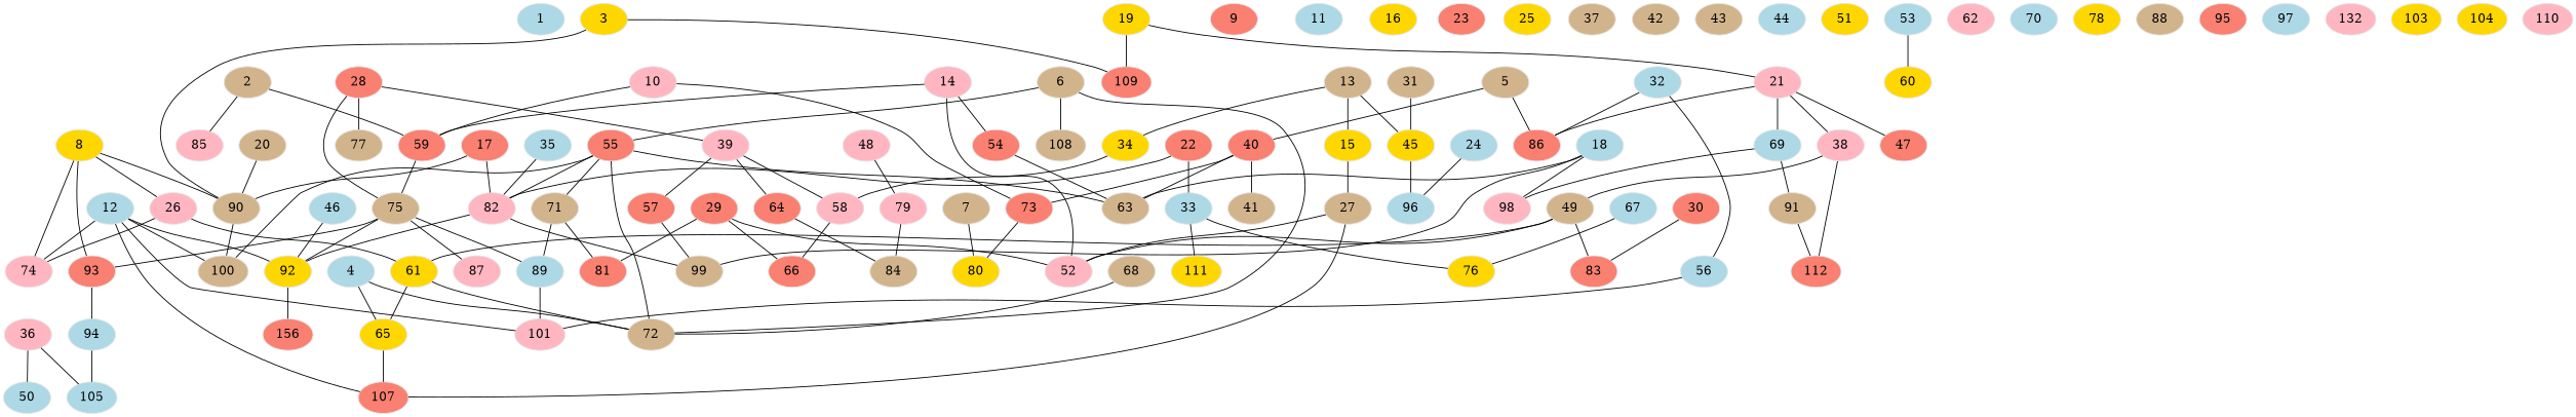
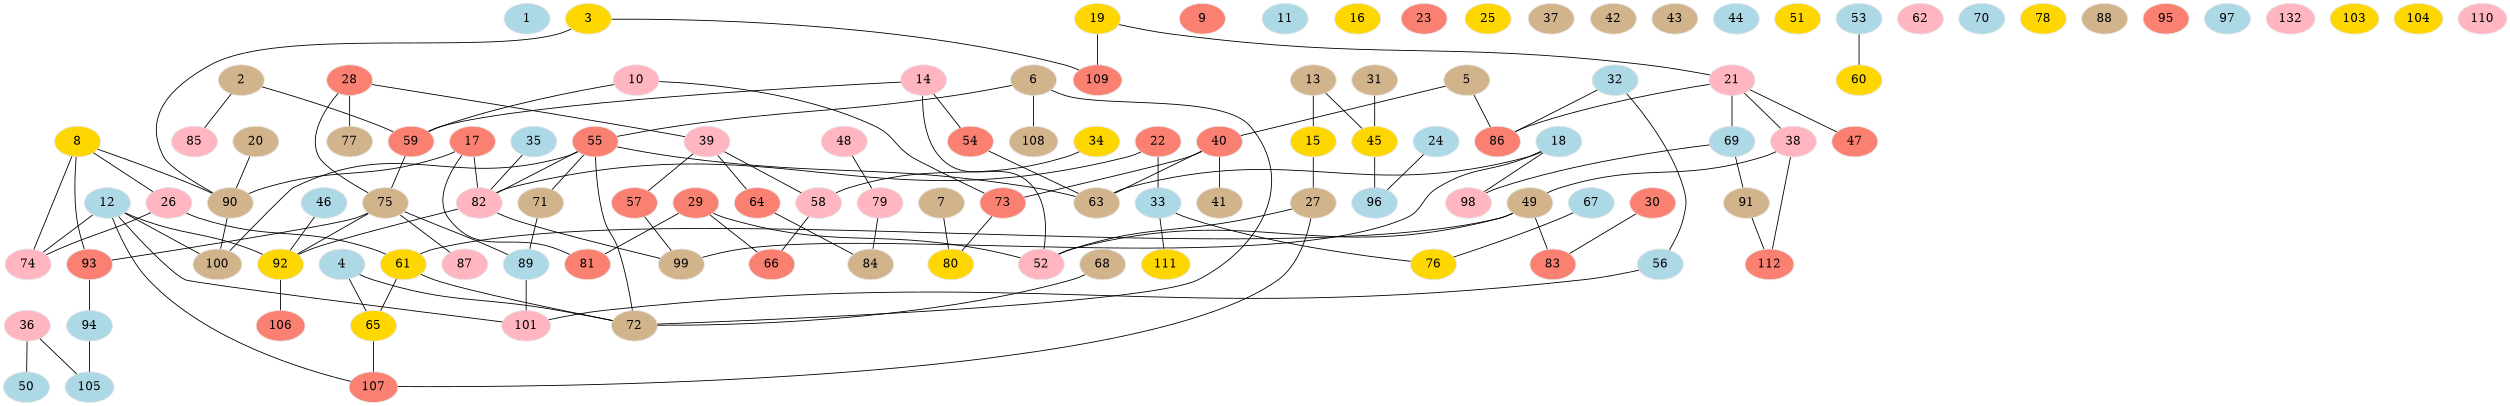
  graph {
    node [color=gray90 fillcolor=tan style=filled]
    1 [fillcolor=lightblue]
    59 [fillcolor=salmon]
    2
    85 [fillcolor=lightpink]
    75
    3 [fillcolor=gold]
    90
    109 [fillcolor=salmon]
    100
    4 [fillcolor=lightblue]
    65 [fillcolor=gold]
    72
    107 [fillcolor=salmon]
    40 [fillcolor=salmon]
    5
    86 [fillcolor=salmon]
    73 [fillcolor=salmon]
    63
    41
    6
    55 [fillcolor=salmon]
    108
    82 [fillcolor=lightpink]
    71
    80 [fillcolor=gold]
    7
    8 [fillcolor=gold]
    26 [fillcolor=lightpink]
    74 [fillcolor=lightpink]
    93 [fillcolor=salmon]
    61 [fillcolor=gold]
    94 [fillcolor=lightblue]
    9 [fillcolor=salmon]
    10 [fillcolor=lightpink]
    11 [fillcolor=lightblue]
    12 [fillcolor=lightblue]
    92 [fillcolor=gold]
    101 [fillcolor=lightpink]
-   106 [fillcolor=salmon label=156]
+   106 [fillcolor=salmon]
    15 [fillcolor=gold]
    13
    34 [fillcolor=gold]
    45 [fillcolor=gold]
    27
    58 [fillcolor=lightpink]
    96 [fillcolor=lightblue]
    14 [fillcolor=lightpink]
    52 [fillcolor=lightpink]
    54 [fillcolor=salmon]
    16 [fillcolor=gold]
    17 [fillcolor=salmon]
    81 [fillcolor=salmon]
    99
    18 [fillcolor=lightblue]
    98 [fillcolor=lightpink]
    19 [fillcolor=gold]
    21 [fillcolor=lightpink]
    38 [fillcolor=lightpink]
    47 [fillcolor=salmon]
    69 [fillcolor=lightblue]
    20
    49
    112 [fillcolor=salmon]
    91
    22 [fillcolor=salmon]
    33 [fillcolor=lightblue]
    76 [fillcolor=gold]
    111 [fillcolor=gold]
    23 [fillcolor=salmon]
    24 [fillcolor=lightblue]
    25 [fillcolor=gold]
    28 [fillcolor=salmon]
    39 [fillcolor=lightpink]
    77
    57 [fillcolor=salmon]
    64 [fillcolor=salmon]
    89 [fillcolor=lightblue]
    87 [fillcolor=lightpink]
    29 [fillcolor=salmon]
    66 [fillcolor=salmon]
    30 [fillcolor=salmon]
    83 [fillcolor=salmon]
    31
    32 [fillcolor=lightblue]
    56 [fillcolor=lightblue]
    35 [fillcolor=lightblue]
    36 [fillcolor=lightpink]
    50 [fillcolor=lightblue]
    105 [fillcolor=lightblue]
    37
    84
    42
    43
    44 [fillcolor=lightblue]
    46 [fillcolor=lightblue]
    48 [fillcolor=lightpink]
    79 [fillcolor=lightpink]
    51 [fillcolor=gold]
    53 [fillcolor=lightblue]
    60 [fillcolor=gold]
    62 [fillcolor=lightpink]
    67 [fillcolor=lightblue]
    68
    70 [fillcolor=lightblue]
    78 [fillcolor=gold]
    88
    95 [fillcolor=salmon]
    97 [fillcolor=lightblue]
    n109 [fillcolor=lightpink label=132]
    103 [fillcolor=gold]
    104 [fillcolor=gold]
    110 [fillcolor=lightpink]
    59 -- 75
    2 -- 59
    2 -- 85
    75 -- 93
    75 -- 92
    75 -- 89
    75 -- 87
    3 -- 90
    3 -- 109
    90 -- 100
    4 -- 65
    4 -- 72
    65 -- 107
    40 -- 73
    40 -- 63
    40 -- 41
    5 -- 40
    5 -- 86
    73 -- 80
    6 -- 72
    6 -- 55
    6 -- 108
    55 -- 100
    55 -- 72
    55 -- 63
    55 -- 82
    55 -- 71
    82 -- 92
    82 -- 99
    71 -- 89
    7 -- 80
    8 -- 90
    8 -- 26
    8 -- 74
    8 -- 93
    26 -- 74
    26 -- 61
    93 -- 94
    61 -- 65
    61 -- 72
    94 -- 105
    10 -- 59
    10 -- 73
    12 -- 100
    12 -- 107
    12 -- 74
    12 -- 92
    12 -- 101
    92 -- 106
    15 -- 27
    13 -- 15
-   13 -- 34
    13 -- 45
    34 -- 58
    45 -- 96
    27 -- 107
    27 -- 52
    58 -- 66
    14 -- 59
    14 -- 52
    14 -- 54
    54 -- 63
    17 -- 90
    17 -- 82
-   71 -- 81
+   17 -- 81
    18 -- 63
    18 -- 99
    18 -- 98
    19 -- 109
    19 -- 21
    21 -- 86
    21 -- 38
    21 -- 47
    21 -- 69
    38 -- 49
    38 -- 112
    69 -- 98
    69 -- 91
    20 -- 90
    49 -- 61
    49 -- 52
    49 -- 83
    91 -- 112
    22 -- 82
    22 -- 33
    33 -- 76
    33 -- 111
    24 -- 96
    28 -- 75
    28 -- 39
    28 -- 77
    39 -- 58
    39 -- 57
    39 -- 64
    57 -- 99
    64 -- 84
    89 -- 101
    29 -- 52
    29 -- 81
    29 -- 66
    30 -- 83
    31 -- 45
    32 -- 86
    32 -- 56
    56 -- 101
    35 -- 82
    36 -- 50
    36 -- 105
    46 -- 92
    48 -- 79
    79 -- 84
    53 -- 60
    67 -- 76
    68 -- 72
  }
